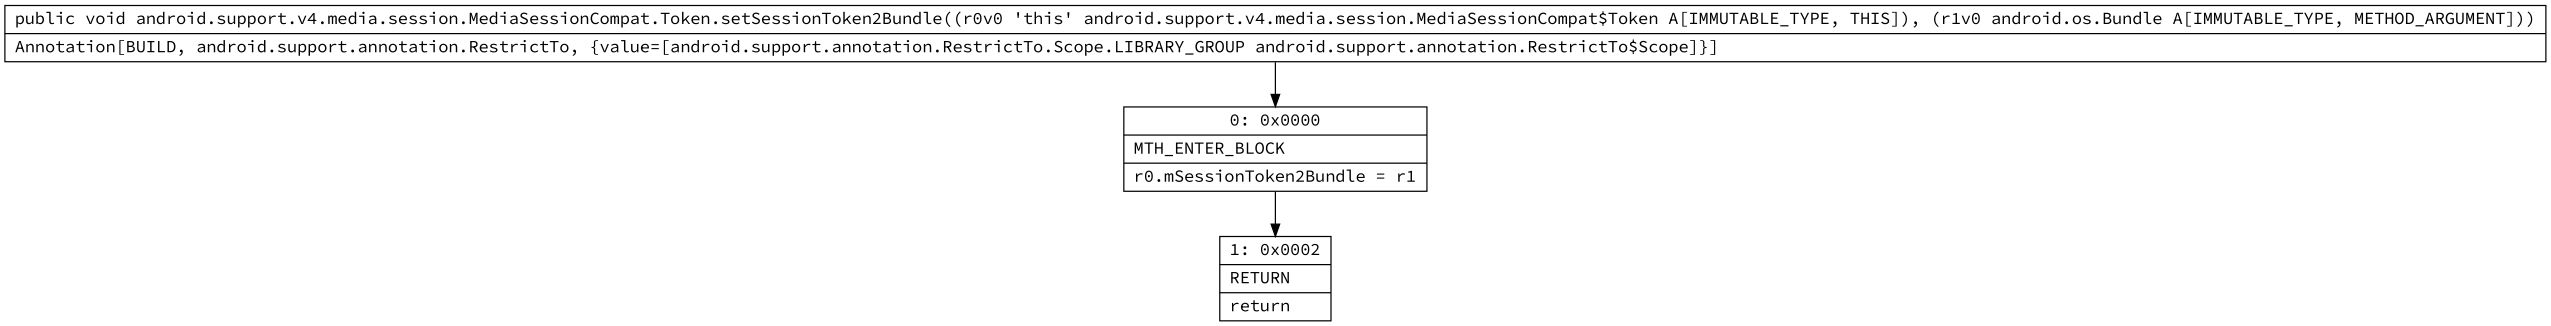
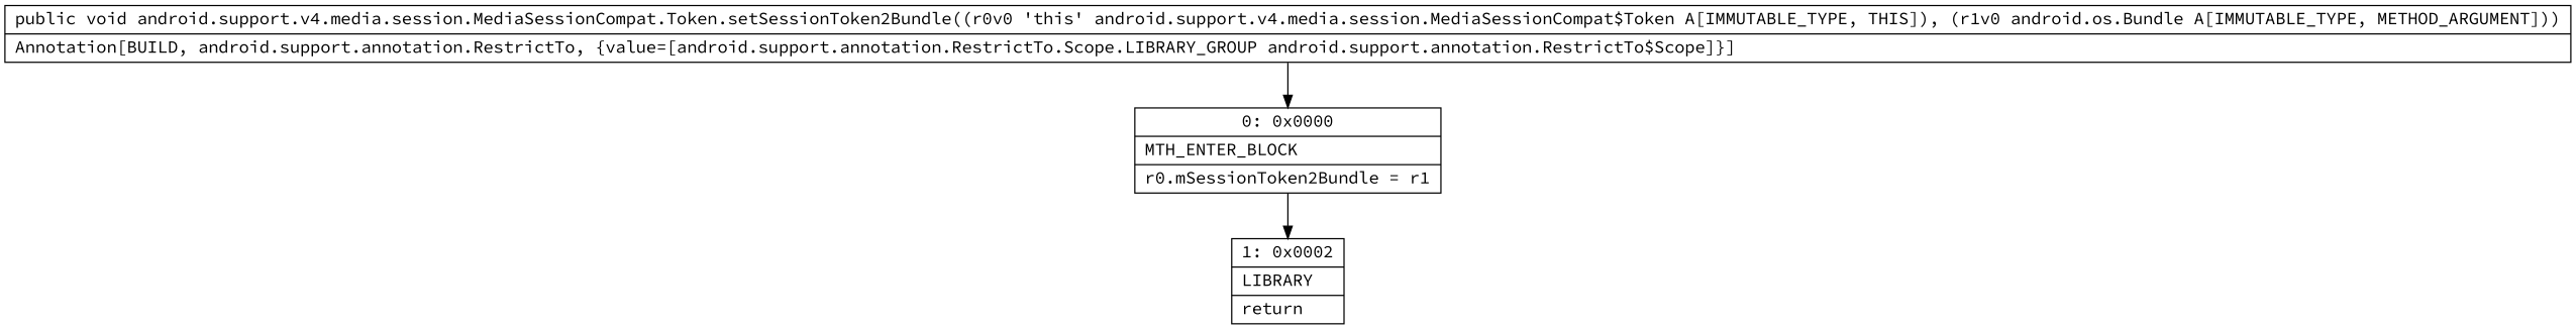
  digraph {
    fontname="Source Code Pro"
    node [shape=record fontname="Source Code Pro"]
    edge [fontname="Source Code Pro"]
    n1 [label="{0\:\ 0x0000|MTH_ENTER_BLOCK\l|r0.mSessionToken2Bundle = r1\l}"]
-   n2 [label="{1\:\ 0x0002|RETURN\l|return\l}"]
+   n2 [label="{1\:\ 0x0002|LIBRARY\l|return\l}"]
    n3 [label="{public void android.support.v4.media.session.MediaSessionCompat.Token.setSessionToken2Bundle((r0v0 'this' android.support.v4.media.session.MediaSessionCompat$Token A[IMMUTABLE_TYPE, THIS]), (r1v0 android.os.Bundle A[IMMUTABLE_TYPE, METHOD_ARGUMENT]))  | Annotation[BUILD, android.support.annotation.RestrictTo, \{value=[android.support.annotation.RestrictTo.Scope.LIBRARY_GROUP android.support.annotation.RestrictTo$Scope]\}]\l}"]
    n1 -> n2
    n3 -> n1
  }
